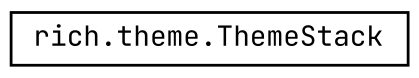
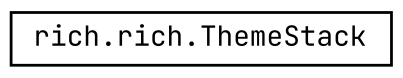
  digraph {
    rankdir=LR
    fontname="JetBrains Mono"
-   n1 [color=black fillcolor=white fontname="JetBrains Mono" fontsize=10 height=0.2 label="rich.theme.ThemeStack" shape=record style=filled width=0.4]
+   n1 [color=black fillcolor=white fontname="JetBrains Mono" fontsize=10 height=0.2 label="rich.rich.ThemeStack" shape=record style=filled width=0.4]
  }
